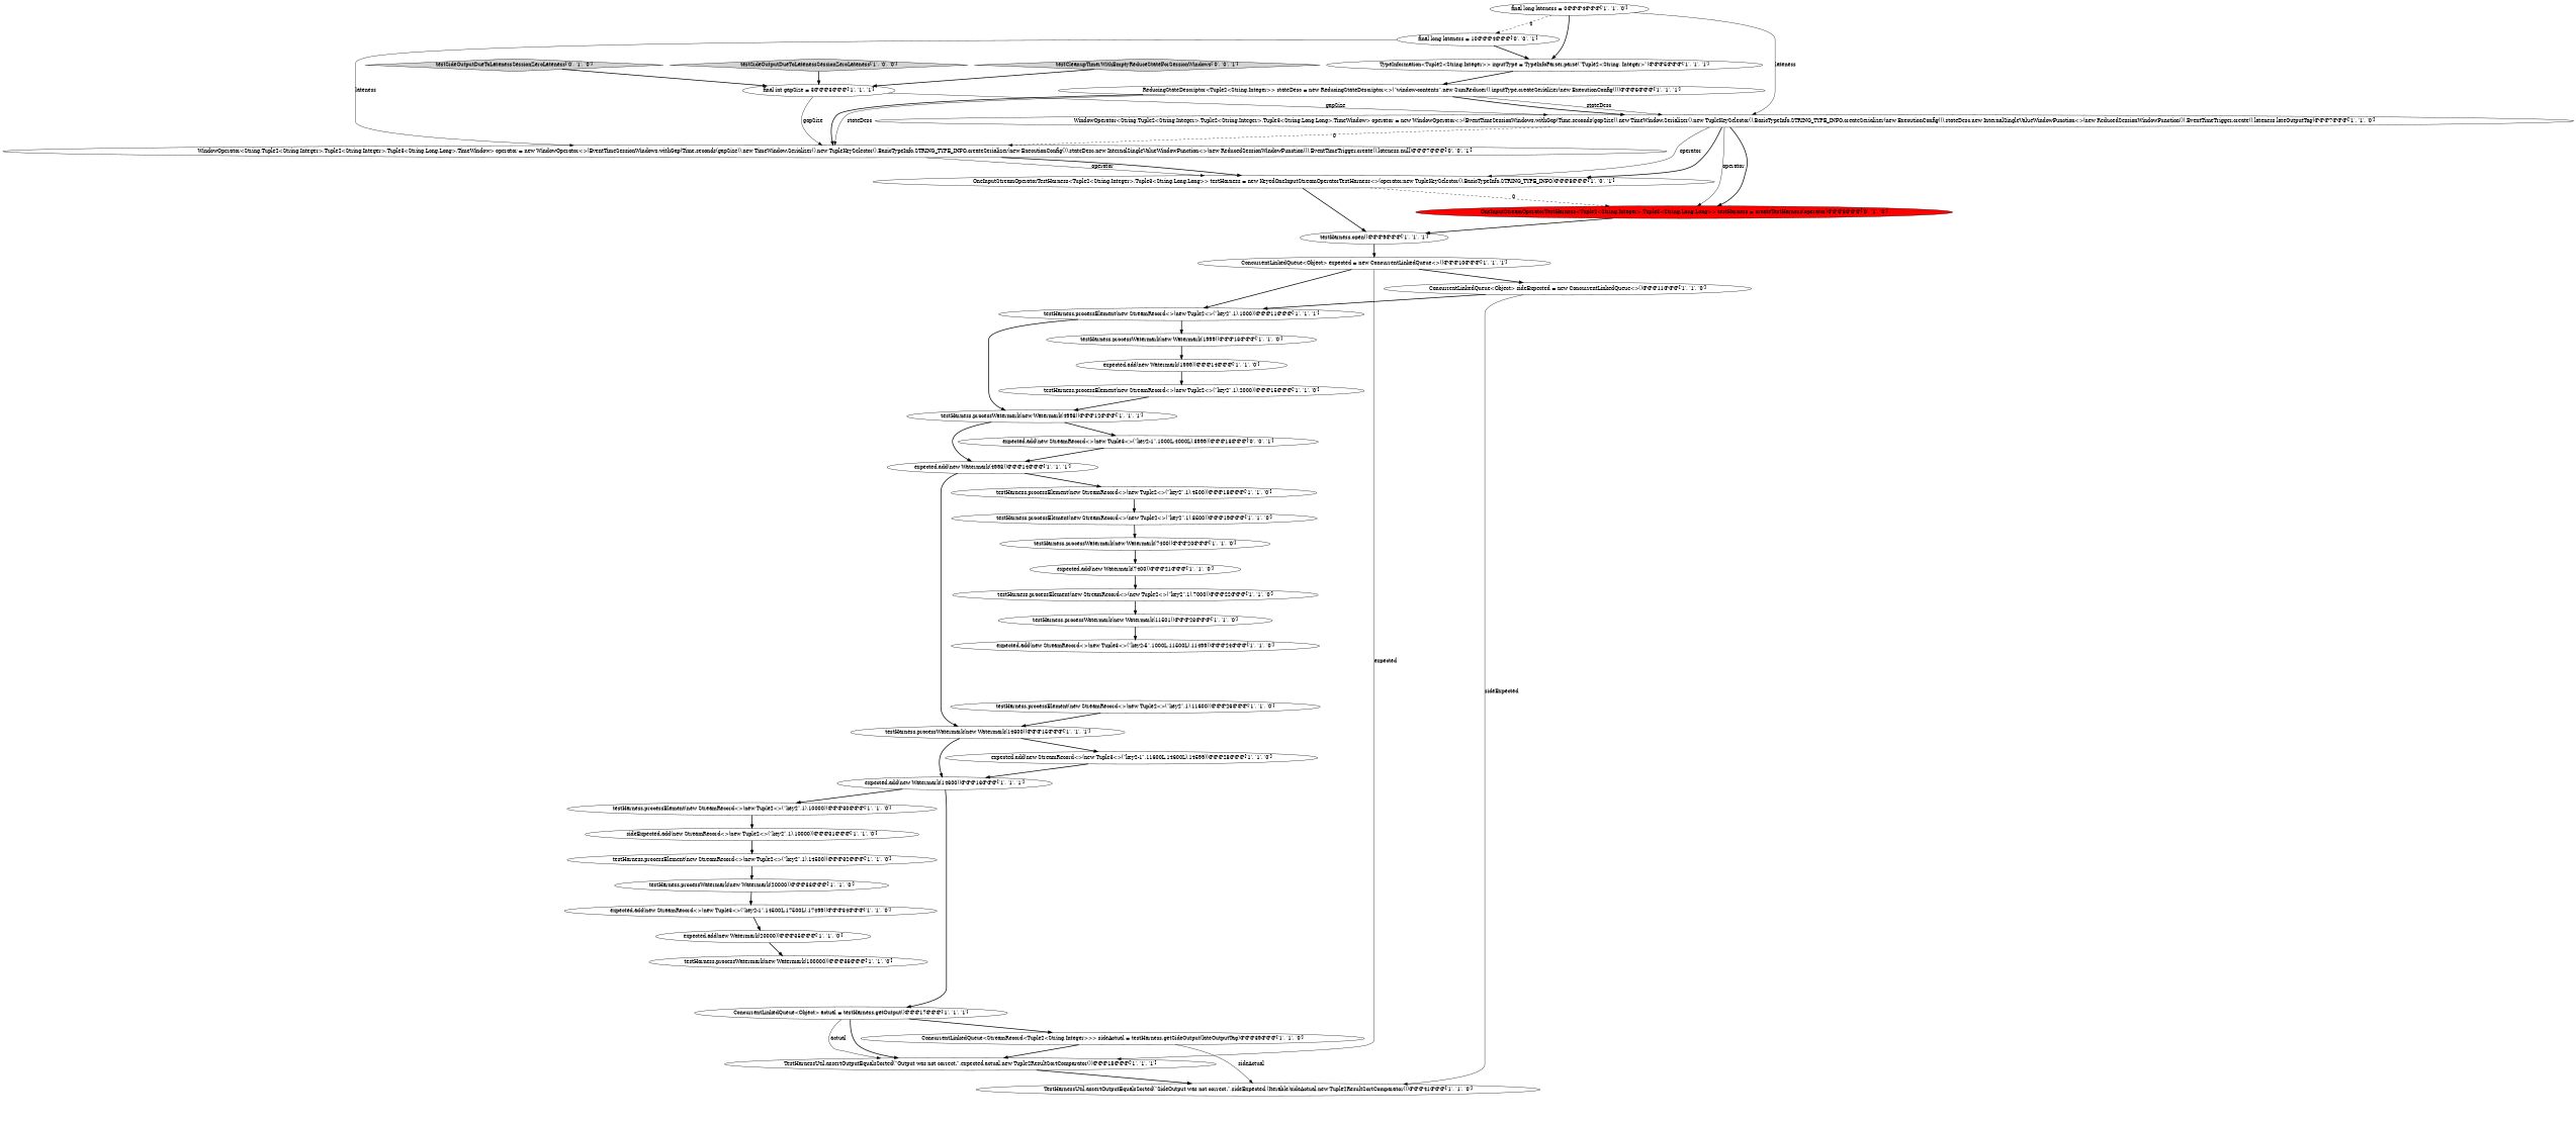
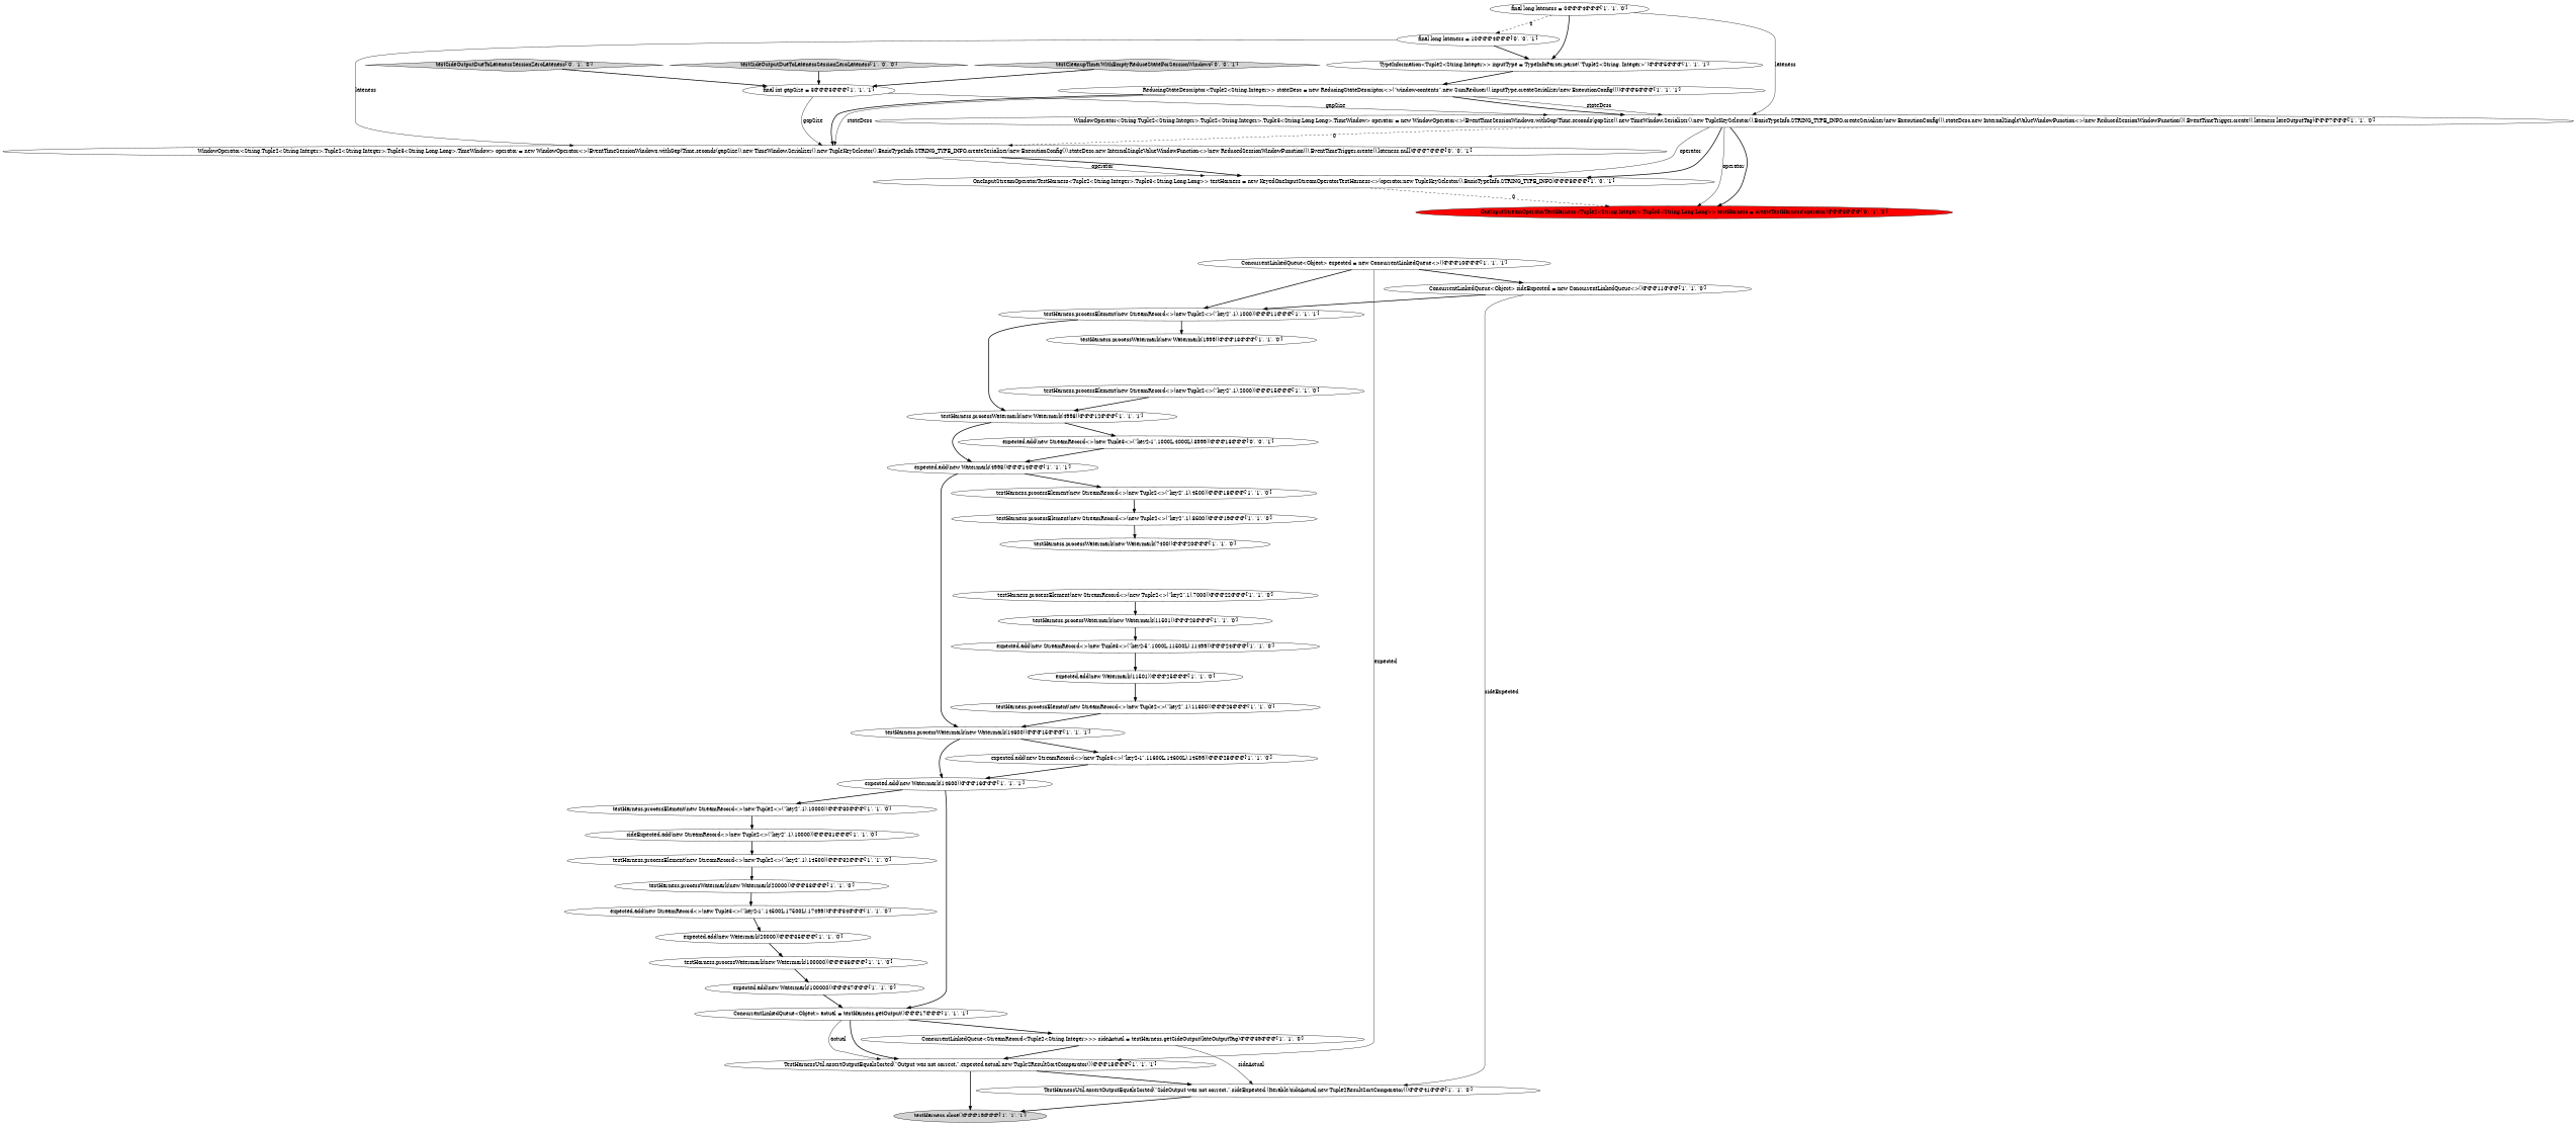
  digraph {
    node [fillcolor=white shape=ellipse style=filled]
    edge [style=bold]
    n1 [label="expected.add(new StreamRecord<>(new Tuple3<>(\"key2-1\",14500L,17500L),17499))@@@34@@@['1', '1', '0']"]
    n2 [label="expected.add(new Watermark(20000))@@@35@@@['1', '1', '0']"]
    n3 [label="testHarness.processWatermark(new Watermark(100000))@@@36@@@['1', '1', '0']"]
    n4 [label="testHarness.processElement(new StreamRecord<>(new Tuple2<>(\"key2\",1),4500))@@@18@@@['1', '1', '0']"]
    n5 [label="testHarness.processElement(new StreamRecord<>(new Tuple2<>(\"key2\",1),8500))@@@19@@@['1', '1', '0']"]
    n6 [label="testHarness.processWatermark(new Watermark(7400))@@@20@@@['1', '1', '0']"]
    n7 [label="ConcurrentLinkedQueue<Object> actual = testHarness.getOutput()@@@17@@@['1', '1', '1']"]
    n8 [label="TestHarnessUtil.assertOutputEqualsSorted(\"Output was not correct.\",expected,actual,new Tuple2ResultSortComparator())@@@18@@@['1', '1', '1']"]
    n9 [label="ConcurrentLinkedQueue<StreamRecord<Tuple2<String,Integer>>> sideActual = testHarness.getSideOutput(lateOutputTag)@@@39@@@['1', '1', '0']"]
    n10 [label="TestHarnessUtil.assertOutputEqualsSorted(\"SideOutput was not correct.\",sideExpected,(Iterable)sideActual,new Tuple2ResultSortComparator())@@@41@@@['1', '1', '0']"]
+   n11 [fillcolor=lightgray label="testHarness.close()@@@19@@@['1', '1', '1']"]
    n12 [label="testHarness.processElement(new StreamRecord<>(new Tuple2<>(\"key2\",1),1000))@@@11@@@['1', '1', '1']"]
    n13 [label="testHarness.processWatermark(new Watermark(1999))@@@13@@@['1', '1', '0']"]
    n14 [label="testHarness.processWatermark(new Watermark(4998))@@@12@@@['1', '1', '1']"]
-   n15 [label="expected.add(new Watermark(1999))@@@14@@@['1', '1', '0']"]
    n16 [label="expected.add(new StreamRecord<>(new Tuple3<>(\"key2-1\",1000L,4000L),3999))@@@13@@@['0', '0', '1']"]
    n17 [label="expected.add(new Watermark(4998))@@@14@@@['1', '1', '1']"]
    n18 [label="WindowOperator<String,Tuple2<String,Integer>,Tuple2<String,Integer>,Tuple3<String,Long,Long>,TimeWindow> operator = new WindowOperator<>(EventTimeSessionWindows.withGap(Time.seconds(gapSize)),new TimeWindow.Serializer(),new TupleKeySelector(),BasicTypeInfo.STRING_TYPE_INFO.createSerializer(new ExecutionConfig()),stateDesc,new InternalSingleValueWindowFunction<>(new ReducedSessionWindowFunction()),EventTimeTrigger.create(),lateness,lateOutputTag)@@@7@@@['1', '1', '0']"]
    n19 [label="OneInputStreamOperatorTestHarness<Tuple2<String,Integer>,Tuple3<String,Long,Long>> testHarness = new KeyedOneInputStreamOperatorTestHarness<>(operator,new TupleKeySelector(),BasicTypeInfo.STRING_TYPE_INFO)@@@8@@@['1', '0', '1']"]
    n20 [label="WindowOperator<String,Tuple2<String,Integer>,Tuple2<String,Integer>,Tuple3<String,Long,Long>,TimeWindow> operator = new WindowOperator<>(EventTimeSessionWindows.withGap(Time.seconds(gapSize)),new TimeWindow.Serializer(),new TupleKeySelector(),BasicTypeInfo.STRING_TYPE_INFO.createSerializer(new ExecutionConfig()),stateDesc,new InternalSingleValueWindowFunction<>(new ReducedSessionWindowFunction()),EventTimeTrigger.create(),lateness,null)@@@7@@@['0', '0', '1']"]
    n21 [fillcolor=red label="OneInputStreamOperatorTestHarness<Tuple2<String,Integer>,Tuple3<String,Long,Long>> testHarness = createTestHarness(operator)@@@8@@@['0', '1', '0']"]
-   n22 [label="testHarness.open()@@@9@@@['1', '1', '1']"]
-   n23 [label="expected.add(new Watermark(7400))@@@21@@@['1', '1', '0']"]
    n24 [label="testHarness.processElement(new StreamRecord<>(new Tuple2<>(\"key2\",1),7000))@@@22@@@['1', '1', '0']"]
    n25 [label="testHarness.processWatermark(new Watermark(11501))@@@23@@@['1', '1', '0']"]
    n26 [label="testHarness.processElement(new StreamRecord<>(new Tuple2<>(\"key2\",1),2000))@@@15@@@['1', '1', '0']"]
    n27 [label="ConcurrentLinkedQueue<Object> sideExpected = new ConcurrentLinkedQueue<>()@@@11@@@['1', '1', '0']"]
    n28 [label="TypeInformation<Tuple2<String,Integer>> inputType = TypeInfoParser.parse(\"Tuple2<String, Integer>\")@@@5@@@['1', '1', '1']"]
    n29 [label="ReducingStateDescriptor<Tuple2<String,Integer>> stateDesc = new ReducingStateDescriptor<>(\"window-contents\",new SumReducer(),inputType.createSerializer(new ExecutionConfig()))@@@6@@@['1', '1', '1']"]
    n30 [fillcolor=lightgray label="testSideOutputDueToLatenessSessionZeroLateness['0', '1', '0']" shape=diamond]
    n31 [label="final int gapSize = 3@@@3@@@['1', '1', '1']"]
    n32 [label="final long lateness = 0@@@4@@@['1', '1', '0']"]
    n33 [label="final long lateness = 10@@@4@@@['0', '0', '1']"]
    n34 [label="testHarness.processWatermark(new Watermark(20000))@@@33@@@['1', '1', '0']"]
    n35 [label="testHarness.processElement(new StreamRecord<>(new Tuple2<>(\"key2\",1),14500))@@@32@@@['1', '1', '0']"]
+   n36 [label="expected.add(new Watermark(100000))@@@37@@@['1', '1', '0']"]
    n37 [label="testHarness.processElement(new StreamRecord<>(new Tuple2<>(\"key2\",1),10000))@@@30@@@['1', '1', '0']"]
    n38 [label="sideExpected.add(new StreamRecord<>(new Tuple2<>(\"key2\",1),10000))@@@31@@@['1', '1', '0']"]
    n39 [label="testHarness.processWatermark(new Watermark(14600))@@@15@@@['1', '1', '1']"]
    n40 [label="expected.add(new Watermark(14600))@@@16@@@['1', '1', '1']"]
    n41 [label="expected.add(new StreamRecord<>(new Tuple3<>(\"key2-1\",11600L,14600L),14599))@@@28@@@['1', '1', '0']"]
    n42 [label="ConcurrentLinkedQueue<Object> expected = new ConcurrentLinkedQueue<>()@@@10@@@['1', '1', '1']"]
    n43 [label="testHarness.processElement(new StreamRecord<>(new Tuple2<>(\"key2\",1),11600))@@@26@@@['1', '1', '0']"]
    n44 [label="expected.add(new StreamRecord<>(new Tuple3<>(\"key2-5\",1000L,11500L),11499))@@@24@@@['1', '1', '0']"]
+   n45 [label="expected.add(new Watermark(11501))@@@25@@@['1', '1', '0']"]
    n46 [fillcolor=lightgray label="testSideOutputDueToLatenessSessionZeroLateness['1', '0', '0']" shape=diamond]
    n47 [fillcolor=lightgray label="testCleanupTimerWithEmptyReduceStateForSessionWindows['0', '0', '1']" shape=diamond]
    n1 -> n2
    n2 -> n3
+   n3 -> n36
    n4 -> n5
    n5 -> n6
-   n6 -> n23
    n7 -> n8 [label=actual style=solid]
    n7 -> n8
    n7 -> n9
    n8 -> n10
+   n8 -> n11
    n9 -> n8
    n9 -> n10 [label=sideActual style=solid]
+   n10 -> n11
    n12 -> n13
    n12 -> n14
-   n13 -> n15
    n14 -> n16
    n14 -> n17
-   n15 -> n26
    n16 -> n17
    n17 -> n4
    n17 -> n39
    n18 -> n19
    n18 -> n19 [label=operator style=solid]
    n18 -> n20 [label=0 style=dashed]
    n18 -> n21
    n18 -> n21 [label=operator style=solid]
    n19 -> n21 [label=0 style=dashed]
-   n19 -> n22
    n20 -> n19 [label=operator style=solid]
    n20 -> n19
-   n21 -> n22
-   n22 -> n42
-   n23 -> n24
    n24 -> n25
    n25 -> n44
    n26 -> n14
    n27 -> n10 [label=sideExpected style=solid]
    n27 -> n12
    n28 -> n29
    n29 -> n18 [label=stateDesc style=solid]
    n29 -> n18
    n29 -> n20 [label=stateDesc style=solid]
    n29 -> n20
    n30 -> n31
    n31 -> n18 [label=gapSize style=solid]
    n31 -> n20 [label=gapSize style=solid]
    n32 -> n18 [label=lateness style=solid]
    n32 -> n28
    n32 -> n33 [label=4 style=dashed]
    n33 -> n20 [label=lateness style=solid]
    n33 -> n28
    n34 -> n1
    n35 -> n34
+   n36 -> n7
    n37 -> n38
    n38 -> n35
    n39 -> n40
    n39 -> n41
    n40 -> n7
    n40 -> n37
    n41 -> n40
    n42 -> n8 [label=expected style=solid]
    n42 -> n12
    n42 -> n27
    n43 -> n39
+   n44 -> n45
+   n45 -> n43
    n46 -> n31
    n47 -> n31
  }
